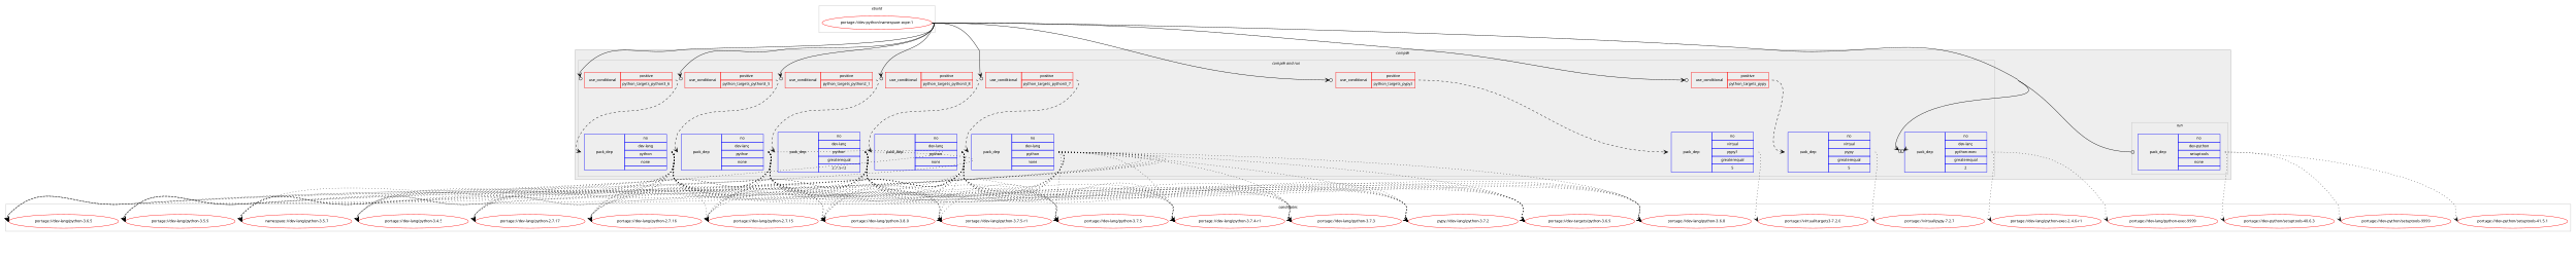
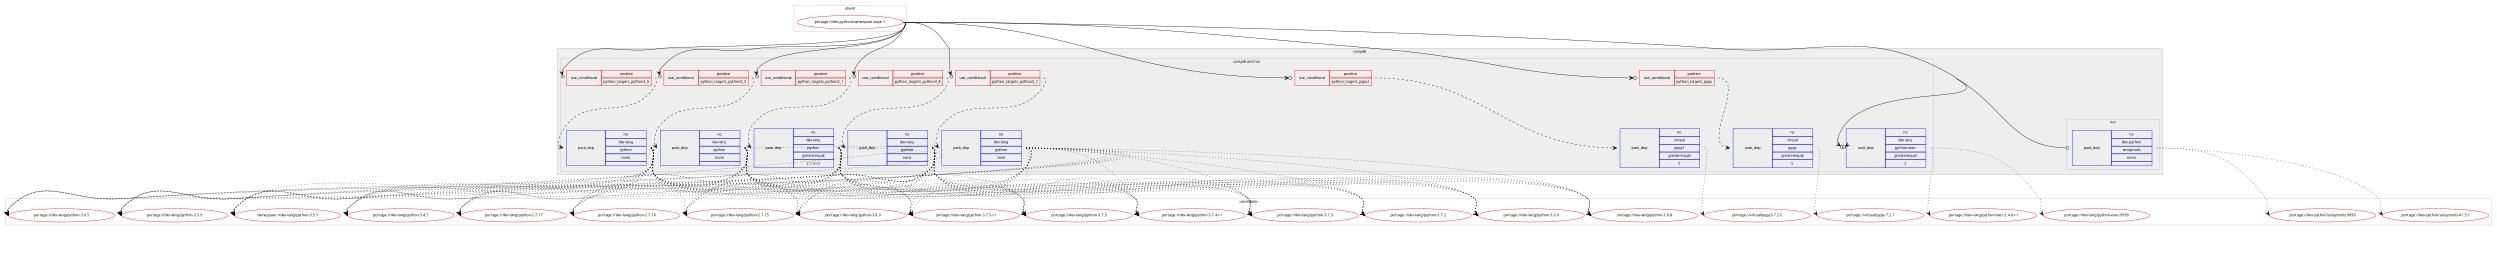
  digraph {
    compound=true
    concentrate=true
    fontname="Noto Sans"
    fontsize=10
    newrank=true
    rankdir=TB
    ranksep=1.5
    node [color=red fontname="Noto Sans" fontsize=10]
    edge [arrowhead=vee fontname="Noto Sans" headport=w style=dotted tailport=e weight=100]
    n1 [label="portage://dev-python/namespace-zope-1" width=4]
    n2 [color=blue label=<<TABLE BORDER="0" CELLBORDER="1" CELLSPACING="0" CELLPADDING="4" WIDTH="220"><TR><TD ROWSPAN="6" CELLPADDING="30">pack_dep</TD></TR><TR><TD WIDTH="110">no</TD></TR><TR><TD>virtual</TD></TR><TR><TD>pypy</TD></TR><TR><TD>greaterequal</TD></TR><TR><TD>5</TD></TR></TABLE>> shape=none]
    n3 [label=<<TABLE BORDER="0" CELLBORDER="1" CELLSPACING="0" CELLPADDING="4"><TR><TD ROWSPAN="3" CELLPADDING="10">use_conditional</TD></TR><TR><TD>positive</TD></TR><TR><TD>python_targets_pypy</TD></TR></TABLE>> shape=none]
    n4 [color=blue label=<<TABLE BORDER="0" CELLBORDER="1" CELLSPACING="0" CELLPADDING="4" WIDTH="220"><TR><TD ROWSPAN="6" CELLPADDING="30">pack_dep</TD></TR><TR><TD WIDTH="110">no</TD></TR><TR><TD>virtual</TD></TR><TR><TD>pypy3</TD></TR><TR><TD>greaterequal</TD></TR><TR><TD>5</TD></TR></TABLE>> shape=none]
    n5 [label=<<TABLE BORDER="0" CELLBORDER="1" CELLSPACING="0" CELLPADDING="4"><TR><TD ROWSPAN="3" CELLPADDING="10">use_conditional</TD></TR><TR><TD>positive</TD></TR><TR><TD>python_targets_pypy3</TD></TR></TABLE>> shape=none]
    n6 [color=blue label=<<TABLE BORDER="0" CELLBORDER="1" CELLSPACING="0" CELLPADDING="4" WIDTH="220"><TR><TD ROWSPAN="6" CELLPADDING="30">pack_dep</TD></TR><TR><TD WIDTH="110">no</TD></TR><TR><TD>dev-lang</TD></TR><TR><TD>python</TD></TR><TR><TD>greaterequal</TD></TR><TR><TD>2.7.5-r2</TD></TR></TABLE>> shape=none]
    n7 [label=<<TABLE BORDER="0" CELLBORDER="1" CELLSPACING="0" CELLPADDING="4"><TR><TD ROWSPAN="3" CELLPADDING="10">use_conditional</TD></TR><TR><TD>positive</TD></TR><TR><TD>python_targets_python2_7</TD></TR></TABLE>> shape=none]
    n8 [color=blue label=<<TABLE BORDER="0" CELLBORDER="1" CELLSPACING="0" CELLPADDING="4" WIDTH="220"><TR><TD ROWSPAN="6" CELLPADDING="30">pack_dep</TD></TR><TR><TD WIDTH="110">no</TD></TR><TR><TD>dev-lang</TD></TR><TR><TD>python</TD></TR><TR><TD>none</TD></TR><TR><TD></TD></TR></TABLE>> shape=none]
    n9 [label=<<TABLE BORDER="0" CELLBORDER="1" CELLSPACING="0" CELLPADDING="4"><TR><TD ROWSPAN="3" CELLPADDING="10">use_conditional</TD></TR><TR><TD>positive</TD></TR><TR><TD>python_targets_python3_5</TD></TR></TABLE>> shape=none]
    n10 [color=blue label=<<TABLE BORDER="0" CELLBORDER="1" CELLSPACING="0" CELLPADDING="4" WIDTH="220"><TR><TD ROWSPAN="6" CELLPADDING="30">pack_dep</TD></TR><TR><TD WIDTH="110">no</TD></TR><TR><TD>dev-lang</TD></TR><TR><TD>python</TD></TR><TR><TD>none</TD></TR><TR><TD></TD></TR></TABLE>> shape=none]
    n11 [label=<<TABLE BORDER="0" CELLBORDER="1" CELLSPACING="0" CELLPADDING="4"><TR><TD ROWSPAN="3" CELLPADDING="10">use_conditional</TD></TR><TR><TD>positive</TD></TR><TR><TD>python_targets_python3_6</TD></TR></TABLE>> shape=none]
    n12 [color=blue label=<<TABLE BORDER="0" CELLBORDER="1" CELLSPACING="0" CELLPADDING="4" WIDTH="220"><TR><TD ROWSPAN="6" CELLPADDING="30">pack_dep</TD></TR><TR><TD WIDTH="110">no</TD></TR><TR><TD>dev-lang</TD></TR><TR><TD>python</TD></TR><TR><TD>none</TD></TR><TR><TD></TD></TR></TABLE>> shape=none]
    n13 [label=<<TABLE BORDER="0" CELLBORDER="1" CELLSPACING="0" CELLPADDING="4"><TR><TD ROWSPAN="3" CELLPADDING="10">use_conditional</TD></TR><TR><TD>positive</TD></TR><TR><TD>python_targets_python3_7</TD></TR></TABLE>> shape=none]
    n14 [color=blue label=<<TABLE BORDER="0" CELLBORDER="1" CELLSPACING="0" CELLPADDING="4" WIDTH="220"><TR><TD ROWSPAN="6" CELLPADDING="30">pack_dep</TD></TR><TR><TD WIDTH="110">no</TD></TR><TR><TD>dev-lang</TD></TR><TR><TD>python</TD></TR><TR><TD>none</TD></TR><TR><TD></TD></TR></TABLE>> shape=none]
    n15 [label=<<TABLE BORDER="0" CELLBORDER="1" CELLSPACING="0" CELLPADDING="4"><TR><TD ROWSPAN="3" CELLPADDING="10">use_conditional</TD></TR><TR><TD>positive</TD></TR><TR><TD>python_targets_python3_8</TD></TR></TABLE>> shape=none]
    n16 [color=blue label=<<TABLE BORDER="0" CELLBORDER="1" CELLSPACING="0" CELLPADDING="4" WIDTH="220"><TR><TD ROWSPAN="6" CELLPADDING="30">pack_dep</TD></TR><TR><TD WIDTH="110">no</TD></TR><TR><TD>dev-lang</TD></TR><TR><TD>python-exec</TD></TR><TR><TD>greaterequal</TD></TR><TR><TD>2</TD></TR></TABLE>> shape=none]
    n17 [color=blue label=<<TABLE BORDER="0" CELLBORDER="1" CELLSPACING="0" CELLPADDING="4" WIDTH="220"><TR><TD ROWSPAN="6" CELLPADDING="30">pack_dep</TD></TR><TR><TD WIDTH="110">no</TD></TR><TR><TD>dev-python</TD></TR><TR><TD>setuptools</TD></TR><TR><TD>none</TD></TR><TR><TD></TD></TR></TABLE>> shape=none]
    n18 [label="portage://virtual/pypy-7.2.7" width=4]
-   n19 [label="portage://virtual/targets3-7.2.0" width=4]
+   n19 [label="portage://virtual/pypy3-7.2.0" width=4]
    n20 [label="portage://dev-lang/python-2.7.15" width=4]
    n21 [label="portage://dev-lang/python-2.7.16" width=4]
    n22 [label="portage://dev-lang/python-2.7.17" width=4]
    n23 [label="portage://dev-lang/python-3.4.5" width=4]
    n24 [label="namespace://dev-lang/python-3.5.7" width=4]
    n25 [label="portage://dev-lang/python-3.5.9" width=4]
    n26 [label="portage://dev-lang/python-3.6.5" width=4]
    n27 [label="portage://dev-lang/python-3.6.8" width=4]
-   n28 [label="portage://dev-targets/python-3.6.9" width=4]
-   n29 [label="pypy://dev-lang/python-3.7.2" width=4]
+   n28 [label="portage://dev-lang/python-3.6.9" width=4]
+   n29 [label="portage://dev-lang/python-3.7.2" width=4]
    n30 [label="portage://dev-lang/python-3.7.3" width=4]
    n31 [label="portage://dev-lang/python-3.7.4-r1" width=4]
    n32 [label="portage://dev-lang/python-3.7.5" width=4]
    n33 [label="portage://dev-lang/python-3.7.5-r1" width=4]
    n34 [label="portage://dev-lang/python-3.8.0" width=4]
    n35 [label="portage://dev-lang/python-exec-2.4.6-r1" width=4]
    n36 [label="portage://dev-lang/python-exec-9999" width=4]
-   n37 [label="portage://dev-python/setuptools-40.6.3" width=4]
    n38 [label="portage://dev-python/setuptools-41.5.1" width=4]
    n39 [label="portage://dev-python/setuptools-9999" width=4]
    subgraph cluster_1 {
      color=gray
      label=<<i>ebuild</i>>
      rank=same
      n1
    }
    subgraph cluster_2 {
      color=gray
      label=<<i>dependencies</i>>
      subgraph cluster_3 {
        color=gray
        fillcolor="#eeeeee"
        label=<<i>compile</i>>
        style=filled
      }
      subgraph cluster_4 {
        color=gray
        fillcolor="#eeeeee"
        label=<<i>compile and run</i>>
        style=filled
        subgraph sub_5 {
          color=gray
          fillcolor="#eeeeee"
          label=<<i>compile and run</i>>
          style=filled
          n3
          subgraph sub_6 {
            color=gray
            fillcolor="#eeeeee"
            label=<<i>compile and run</i>>
            style=filled
            n2
          }
        }
        subgraph sub_7 {
          color=gray
          fillcolor="#eeeeee"
          label=<<i>compile and run</i>>
          style=filled
          n5
          subgraph sub_8 {
            color=gray
            fillcolor="#eeeeee"
            label=<<i>compile and run</i>>
            style=filled
            n4
          }
        }
        subgraph sub_9 {
          color=gray
          fillcolor="#eeeeee"
          label=<<i>compile and run</i>>
          style=filled
          n7
          subgraph sub_10 {
            color=gray
            fillcolor="#eeeeee"
            label=<<i>compile and run</i>>
            style=filled
            n6
          }
        }
        subgraph sub_11 {
          color=gray
          fillcolor="#eeeeee"
          label=<<i>compile and run</i>>
          style=filled
          n9
          subgraph sub_12 {
            color=gray
            fillcolor="#eeeeee"
            label=<<i>compile and run</i>>
            style=filled
            n8
          }
        }
        subgraph sub_13 {
          color=gray
          fillcolor="#eeeeee"
          label=<<i>compile and run</i>>
          style=filled
          n11
          subgraph sub_14 {
            color=gray
            fillcolor="#eeeeee"
            label=<<i>compile and run</i>>
            style=filled
            n10
          }
        }
        subgraph sub_15 {
          color=gray
          fillcolor="#eeeeee"
          label=<<i>compile and run</i>>
          style=filled
          n13
          subgraph sub_16 {
            color=gray
            fillcolor="#eeeeee"
            label=<<i>compile and run</i>>
            style=filled
            n12
          }
        }
        subgraph sub_17 {
          color=gray
          fillcolor="#eeeeee"
          label=<<i>compile and run</i>>
          style=filled
          n15
          subgraph sub_18 {
            color=gray
            fillcolor="#eeeeee"
            label=<<i>compile and run</i>>
            style=filled
            n14
          }
        }
        subgraph sub_19 {
          color=gray
          fillcolor="#eeeeee"
          label=<<i>compile and run</i>>
          style=filled
          n16
        }
      }
      subgraph cluster_20 {
        color=gray
        fillcolor="#eeeeee"
        label=<<i>run</i>>
        style=filled
        subgraph sub_21 {
          color=gray
          fillcolor="#eeeeee"
          label=<<i>run</i>>
          style=filled
          n17
        }
      }
    }
    subgraph cluster_22 {
      color=gray
      label=<<i>candidates</i>>
      rank=same
      subgraph sub_23 {
        color=black
        label=<<i>candidates</i>>
        nodesep=1
        rank=same
        n18
      }
      subgraph sub_24 {
        color=black
        label=<<i>candidates</i>>
        nodesep=1
        rank=same
        n19
      }
      subgraph sub_25 {
        color=black
        label=<<i>candidates</i>>
        nodesep=1
        rank=same
        n20
        n21
        n22
        n23
        n24
        n25
        n26
        n27
        n28
        n29
        n30
        n31
        n32
        n33
        n34
      }
      subgraph sub_26 {
        color=black
        label=<<i>candidates</i>>
        nodesep=1
        rank=same
        n20
        n21
        n22
        n23
        n24
        n25
        n26
        n27
        n28
        n29
        n30
        n31
        n32
        n33
        n34
      }
      subgraph sub_27 {
        color=black
        label=<<i>candidates</i>>
        nodesep=1
        rank=same
        n20
        n21
        n22
        n23
        n24
        n25
        n26
        n27
        n28
        n29
        n30
        n31
        n32
        n33
        n34
      }
      subgraph sub_28 {
        color=black
        label=<<i>candidates</i>>
        nodesep=1
        rank=same
        n20
        n21
        n22
        n23
        n24
        n25
        n26
        n27
        n28
        n29
        n30
        n31
        n32
        n33
        n34
      }
      subgraph sub_29 {
        color=black
        label=<<i>candidates</i>>
        nodesep=1
        rank=same
        n20
        n21
        n22
        n23
        n24
        n25
        n26
        n27
        n28
        n29
        n30
        n31
        n32
        n33
        n34
      }
      subgraph sub_30 {
        color=black
        label=<<i>candidates</i>>
        nodesep=1
        rank=same
        n35
        n36
      }
      subgraph sub_31 {
        color=black
        label=<<i>candidates</i>>
        nodesep=1
        rank=same
-       n37
        n38
        n39
      }
    }
    n1 -> n3 [arrowhead=odotvee style=solid weight=20]
    n1 -> n5 [arrowhead=odotvee style=solid weight=20]
    n1 -> n7 [arrowhead=odotvee style=solid weight=20]
    n1 -> n9 [arrowhead=odotvee style=solid weight=20]
    n1 -> n11 [arrowhead=odotvee style=solid weight=20]
    n1 -> n13 [arrowhead=odotvee style=solid weight=20]
    n1 -> n15 [arrowhead=odotvee style=solid weight=20]
    n1 -> n16 [arrowhead=odotvee style=solid weight=20]
    n1 -> n17 [arrowhead=odot style=solid weight=20]
    n2 -> n18
    n3 -> n2 [style=dashed weight=20]
    n4 -> n19
    n5 -> n4 [style=dashed weight=20]
    n6 -> n20
    n6 -> n21
    n6 -> n22
    n6 -> n23
    n6 -> n24
    n6 -> n25
    n6 -> n26
    n6 -> n27
    n6 -> n28
    n6 -> n29
    n6 -> n30
    n6 -> n31
    n6 -> n32
    n6 -> n33
    n6 -> n34
    n7 -> n6 [style=dashed weight=20]
    n8 -> n20
    n8 -> n21
    n8 -> n22
    n8 -> n23
    n8 -> n24
    n8 -> n25
    n8 -> n26
    n8 -> n27
    n8 -> n28
    n8 -> n29
    n8 -> n30
    n8 -> n31
    n8 -> n32
    n8 -> n33
    n8 -> n34
    n9 -> n8 [style=dashed weight=20]
    n10 -> n20
    n10 -> n21
    n10 -> n22
    n10 -> n23
    n10 -> n24
    n10 -> n25
    n10 -> n26
    n10 -> n27
    n10 -> n28
    n10 -> n29
    n10 -> n30
    n10 -> n31
    n10 -> n32
    n10 -> n33
    n10 -> n34
    n11 -> n10 [style=dashed weight=20]
    n12 -> n20
    n12 -> n21
    n12 -> n22
    n12 -> n23
    n12 -> n24
    n12 -> n25
    n12 -> n26
    n12 -> n27
    n12 -> n28
    n12 -> n29
    n12 -> n30
    n12 -> n31
    n12 -> n32
    n12 -> n33
    n12 -> n34
    n13 -> n12 [style=dashed weight=20]
    n14 -> n20
    n14 -> n21
    n14 -> n22
    n14 -> n23
    n14 -> n24
    n14 -> n25
    n14 -> n26
    n14 -> n27
    n14 -> n28
    n14 -> n29
    n14 -> n30
    n14 -> n31
    n14 -> n32
    n14 -> n33
    n14 -> n34
    n15 -> n14 [style=dashed weight=20]
    n16 -> n35
    n16 -> n36
-   n17 -> n37
    n17 -> n38
    n17 -> n39
  }
